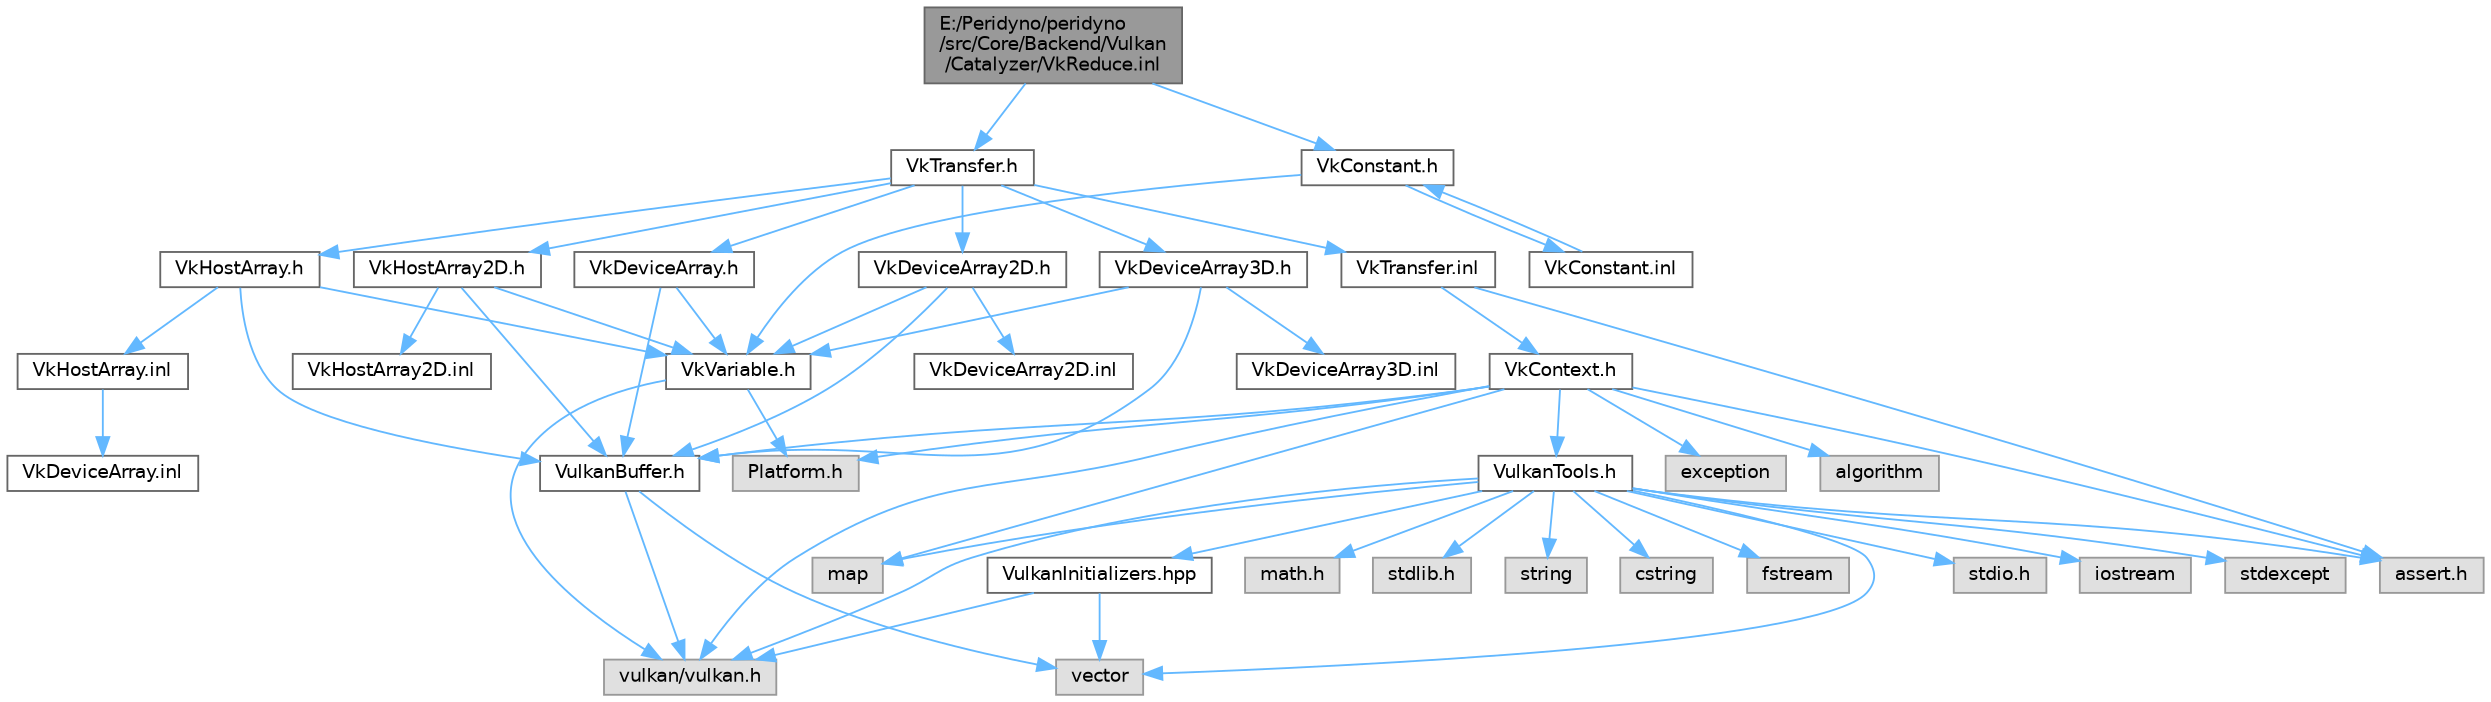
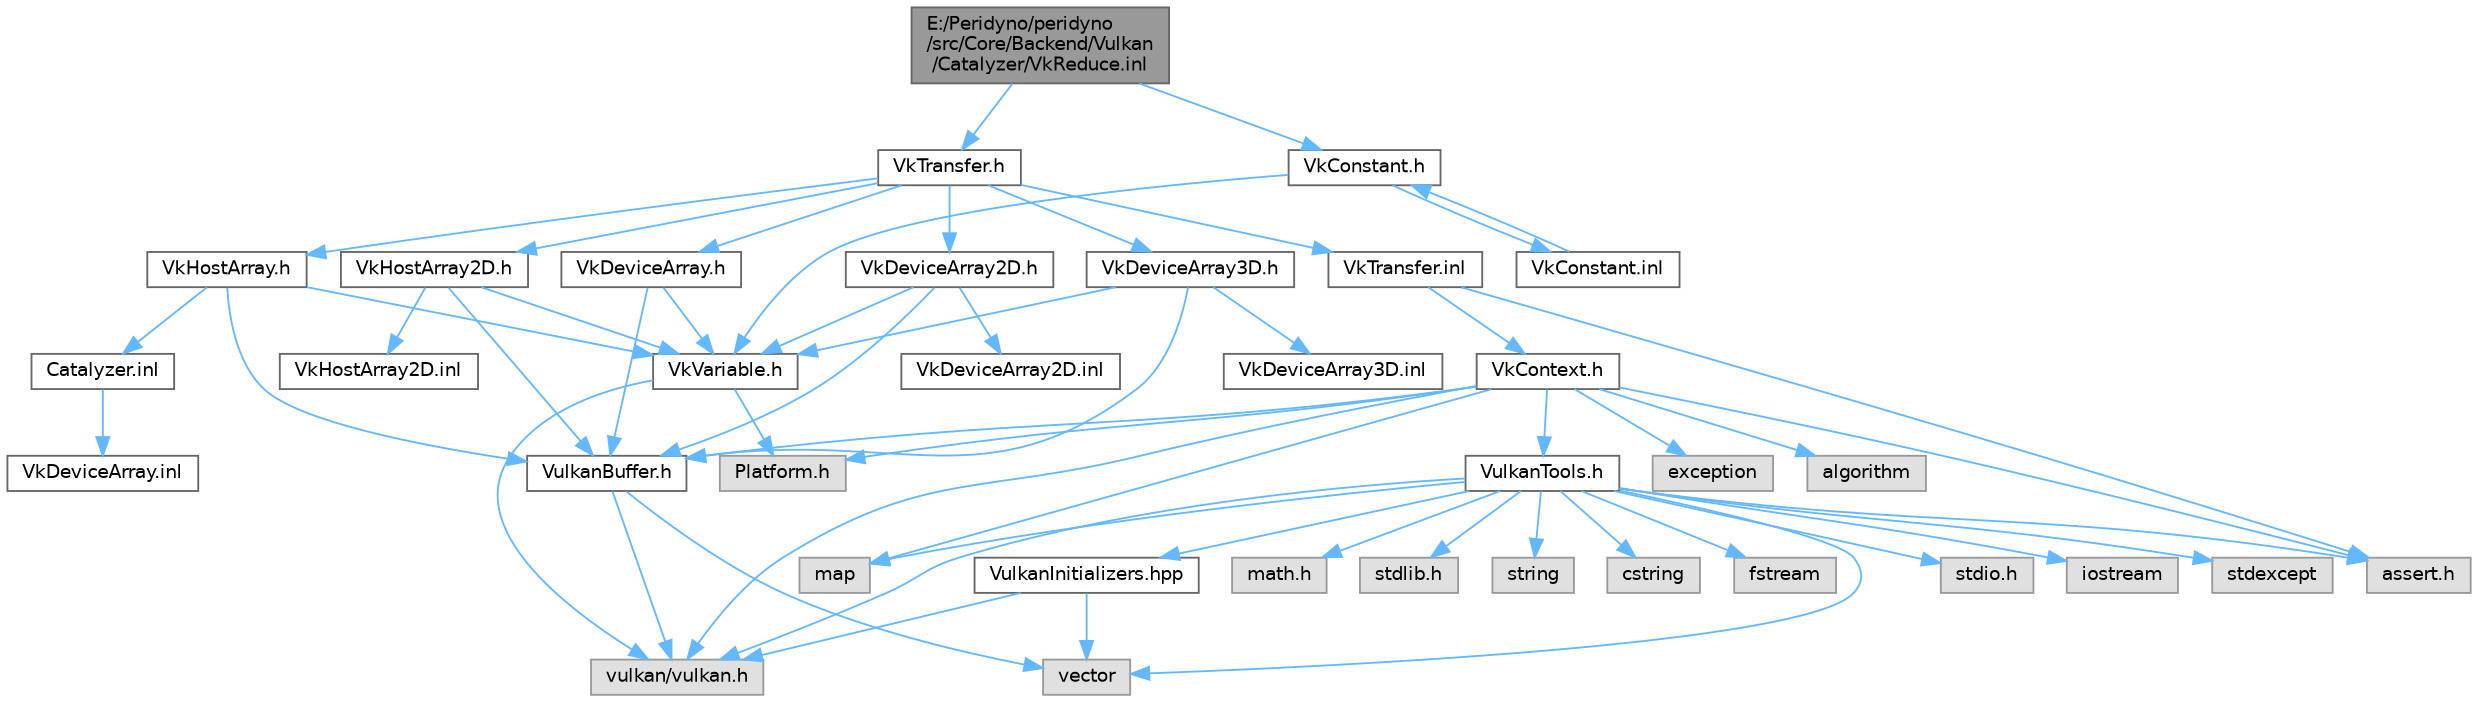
  digraph {
    node [color=grey40 fillcolor=white fontname=Helvetica fontsize=10 shape=box style=filled]
    edge [color=steelblue1 fontname=Helvetica fontsize=10 labelfontname=Helvetica labelfontsize=10 style=solid]
    n1 [color=gray40 fillcolor=grey60 fontcolor=black height=0.2 label="E:/Peridyno/peridyno\l/src/Core/Backend/Vulkan\l/Catalyzer/VkReduce.inl" width=0.4]
    n2 [height=0.2 label="VkTransfer.h" width=0.4]
    n3 [height=0.2 label="VkConstant.h" width=0.4]
    n4 [height=0.2 label="VkHostArray.h" width=0.4]
    n5 [height=0.2 label="VkHostArray2D.h" width=0.4]
    n6 [height=0.2 label="VkDeviceArray.h" width=0.4]
    n7 [height=0.2 label="VkDeviceArray2D.h" width=0.4]
    n8 [height=0.2 label="VkDeviceArray3D.h" width=0.4]
    n9 [height=0.2 label="VkTransfer.inl" width=0.4]
    n10 [height=0.2 label="VkVariable.h" width=0.4]
    n11 [height=0.2 label="VkConstant.inl" width=0.4]
    n12 [height=0.2 label="VulkanBuffer.h" width=0.4]
-   n13 [height=0.2 label="VkHostArray.inl" width=0.4]
+   n13 [height=0.2 label="Catalyzer.inl" width=0.4]
    n14 [height=0.2 label="VkHostArray2D.inl" width=0.4]
    n15 [height=0.2 label="VkDeviceArray2D.inl" width=0.4]
    n16 [height=0.2 label="VkDeviceArray3D.inl" width=0.4]
    n17 [height=0.2 label="VkContext.h" width=0.4]
    n18 [color=grey60 fillcolor="#E0E0E0" height=0.2 label="assert.h" width=0.4]
    n19 [color=grey60 fillcolor="#E0E0E0" height=0.2 label="Platform.h" width=0.4]
    n20 [color=grey60 fillcolor="#E0E0E0" height=0.2 label="vulkan/vulkan.h" width=0.4]
    n21 [color=grey60 fillcolor="#E0E0E0" height=0.2 label=vector width=0.4]
    n22 [height=0.2 label="VkDeviceArray.inl" width=0.4]
    n23 [height=0.2 label="VulkanTools.h" width=0.4]
    n24 [color=grey60 fillcolor="#E0E0E0" height=0.2 label=map width=0.4]
    n25 [color=grey60 fillcolor="#E0E0E0" height=0.2 label=algorithm width=0.4]
    n26 [color=grey60 fillcolor="#E0E0E0" height=0.2 label=exception width=0.4]
    n27 [height=0.2 label="VulkanInitializers.hpp" width=0.4]
    n28 [color=grey60 fillcolor="#E0E0E0" height=0.2 label="math.h" width=0.4]
    n29 [color=grey60 fillcolor="#E0E0E0" height=0.2 label="stdlib.h" width=0.4]
    n30 [color=grey60 fillcolor="#E0E0E0" height=0.2 label=string width=0.4]
    n31 [color=grey60 fillcolor="#E0E0E0" height=0.2 label=cstring width=0.4]
    n32 [color=grey60 fillcolor="#E0E0E0" height=0.2 label=fstream width=0.4]
    n33 [color=grey60 fillcolor="#E0E0E0" height=0.2 label="stdio.h" width=0.4]
    n34 [color=grey60 fillcolor="#E0E0E0" height=0.2 label=iostream width=0.4]
    n35 [color=grey60 fillcolor="#E0E0E0" height=0.2 label=stdexcept width=0.4]
    n1 -> n2
    n1 -> n3
    n2 -> n4
    n2 -> n5
    n2 -> n6
    n2 -> n7
    n2 -> n8
    n2 -> n9
    n3 -> n10
    n3 -> n11
    n4 -> n10
    n4 -> n12
    n4 -> n13
    n5 -> n10
    n5 -> n12
    n5 -> n14
    n6 -> n10
    n6 -> n12
    n7 -> n10
    n7 -> n12
    n7 -> n15
    n8 -> n10
    n8 -> n12
    n8 -> n16
    n9 -> n17
    n9 -> n18
    n10 -> n19
    n10 -> n20
    n11 -> n3
    n12 -> n20
    n12 -> n21
    n13 -> n22
    n17 -> n12
    n17 -> n18
    n17 -> n19
    n17 -> n20
    n17 -> n23
    n17 -> n24
    n17 -> n25
    n17 -> n26
    n23 -> n18
    n23 -> n20
    n23 -> n21
    n23 -> n24
    n23 -> n27
    n23 -> n28
    n23 -> n29
    n23 -> n30
    n23 -> n31
    n23 -> n32
    n23 -> n33
    n23 -> n34
    n23 -> n35
    n27 -> n20
    n27 -> n21
  }
